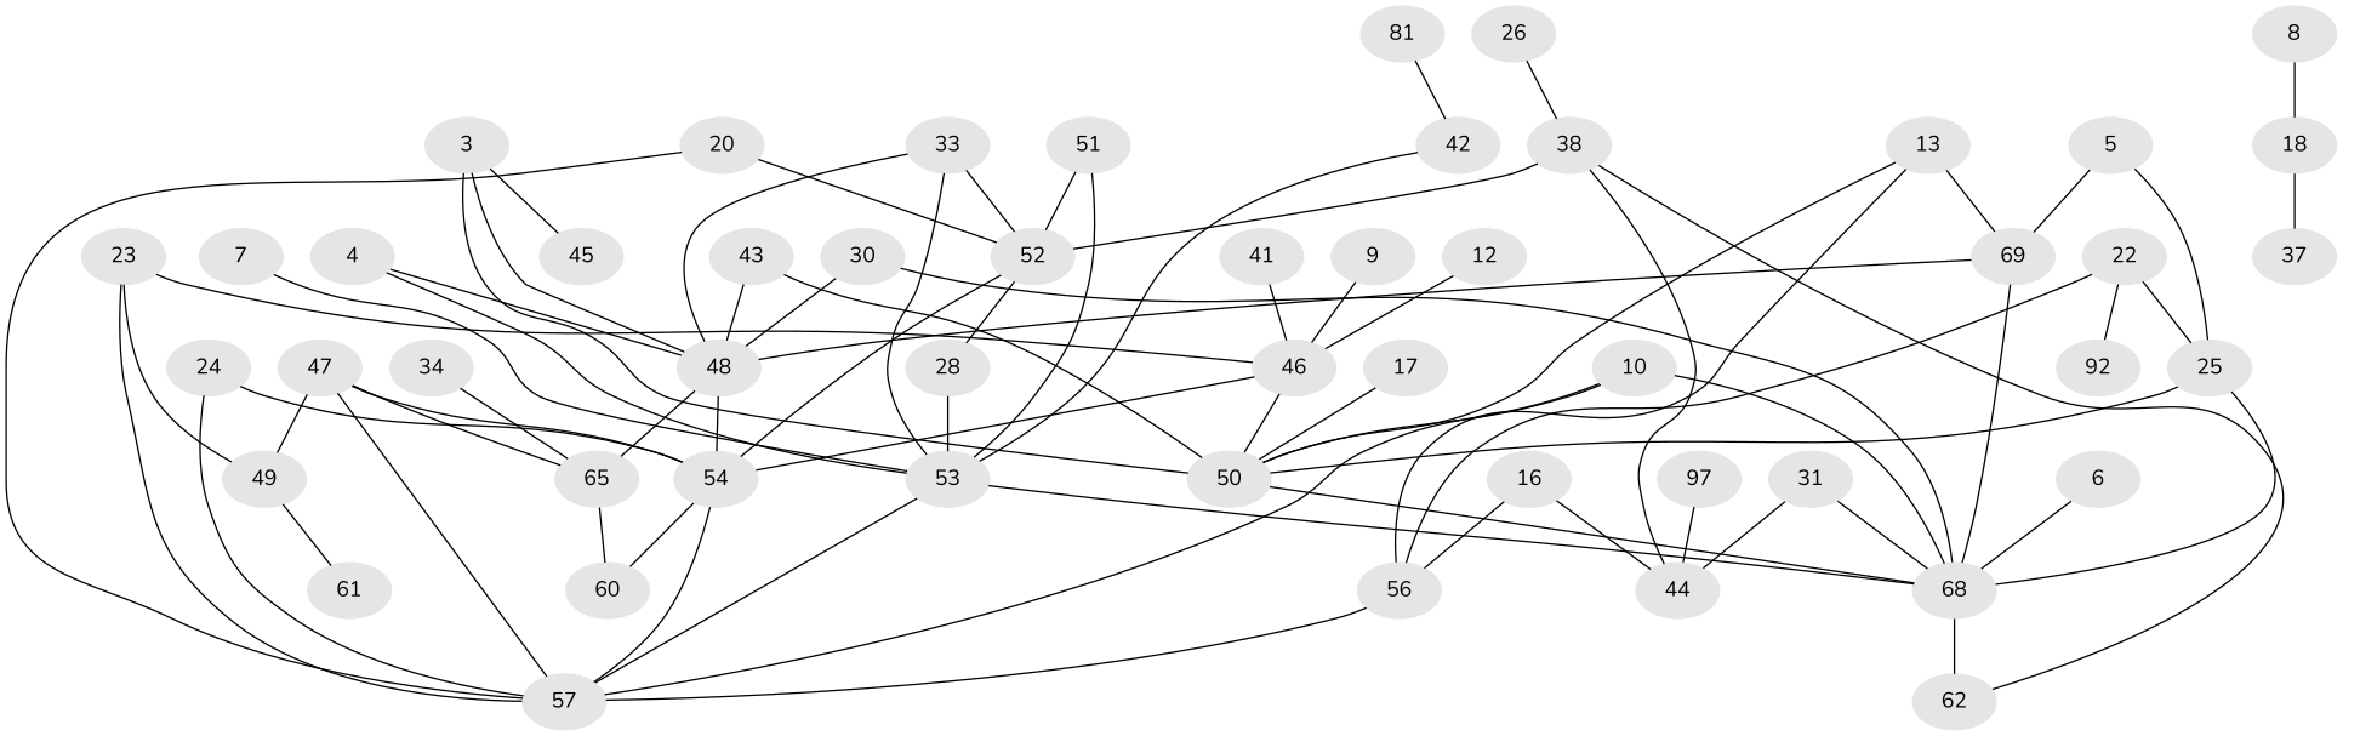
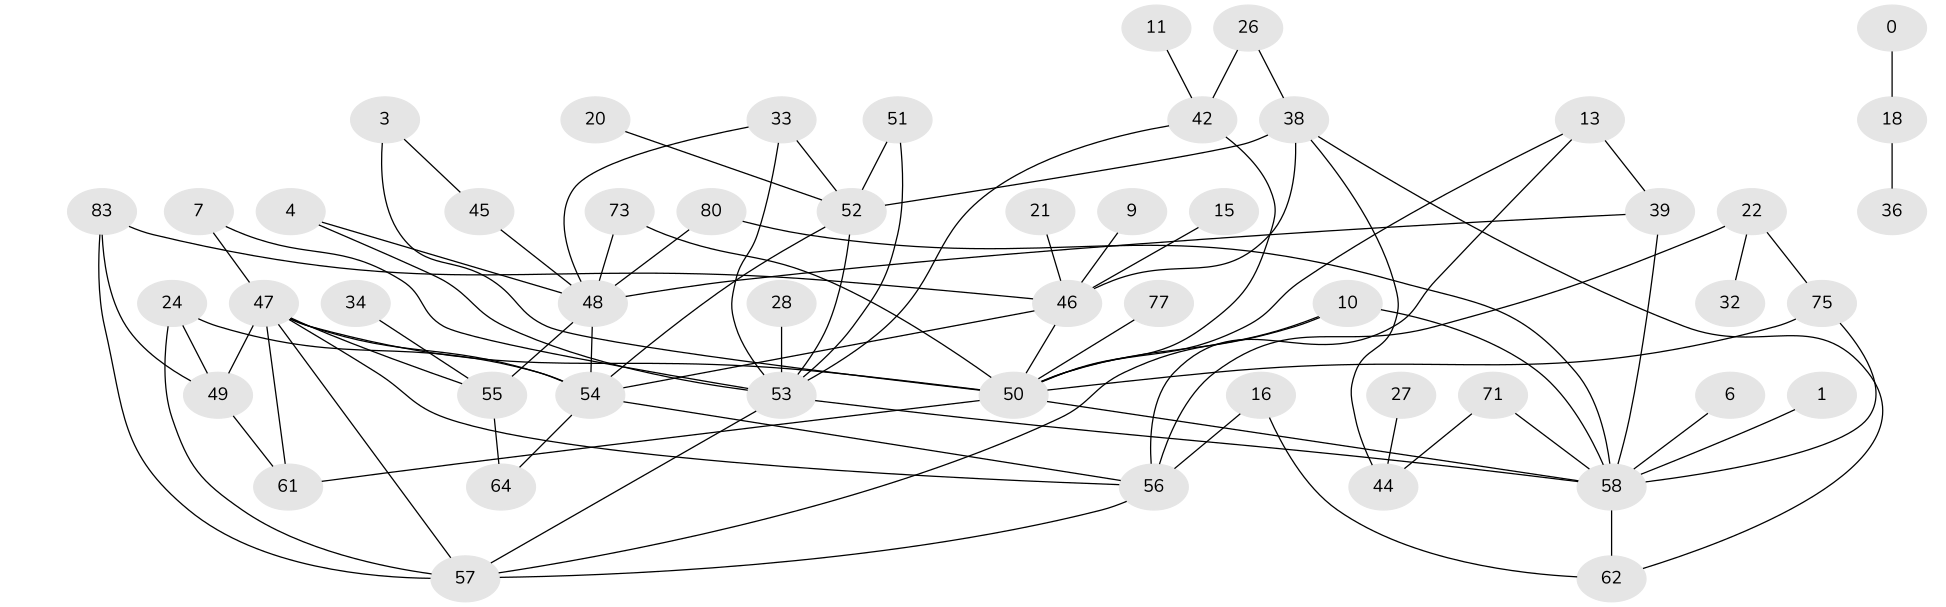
  graph {
    fontname=Nunito
    node [color=gray90 fontname=Nunito style=filled]
    edge [fontname=Nunito weight=1.0]
-   58 [label=68]
+   1
+   58
    62
    3
    45
    48
    50
    54
-   55 [label=65]
+   55
    61
    4
    53
    57
-   5
-   25
-   39 [label=69]
+   25 [label=75]
+   39
    6
    7
    47
    56
    49
-   8
+   8 [label=0]
    18
-   37
+   37 [label=36]
    9
    46
    10
-   11 [label=81]
+   11
    42
-   12
+   12 [label=15]
    13
    16
    44
-   17
+   17 [label=77]
    20
    52
-   21 [label=41]
+   21
    22
-   32 [label=92]
-   23
+   32
+   23 [label=83]
    24
-   60
+   60 [label=64]
    26
    38
-   27 [label=97]
+   27
    28
-   30
-   31
+   30 [label=80]
+   31 [label=71]
    33
    34
-   43
+   43 [label=73]
    51
+   1 -- 58
    58 -- 62
    3 -- 45
-   3 -- 48
+   45 -- 48
    3 -- 50 [weight=2.0]
    48 -- 54
    48 -- 55
    50 -- 58
-   54 -- 57
+   50 -- 61
+   54 -- 56
    54 -- 60
    55 -- 60
    4 -- 48
    4 -- 53
    53 -- 58
    53 -- 57
-   5 -- 25
-   5 -- 39
    25 -- 58
    25 -- 50
    39 -- 58
    39 -- 48
    6 -- 58
    7 -- 53
+   7 -- 47
+   47 -- 50
    47 -- 54
    47 -- 55
+   47 -- 61 [weight=2.0]
    47 -- 57
+   47 -- 56
    47 -- 49
    56 -- 57
    49 -- 61
    8 -- 18
    18 -- 37
    9 -- 46
    46 -- 50
    46 -- 54
    10 -- 58
    10 -- 50
    10 -- 57
    11 -- 42
+   42 -- 50
    42 -- 53
    12 -- 46
    13 -- 50
    13 -- 39
    13 -- 56
    16 -- 56
-   16 -- 44
+   16 -- 62
    17 -- 50
-   20 -- 57
    20 -- 52
    52 -- 54
-   52 -- 28
+   52 -- 53
    21 -- 46
    22 -- 25
    22 -- 56
    22 -- 32
    23 -- 57
    23 -- 49
    23 -- 46
    24 -- 54
    24 -- 57
+   24 -- 49
+   26 -- 42 [weight=2.0]
    26 -- 38
    38 -- 62
+   38 -- 46 [weight=2.0]
    38 -- 44
    38 -- 52
    27 -- 44
    28 -- 53
    30 -- 58
    30 -- 48
    31 -- 58
    31 -- 44
    33 -- 48
    33 -- 53
    33 -- 52
    34 -- 55
    43 -- 48
    43 -- 50
    51 -- 53
    51 -- 52
  }
